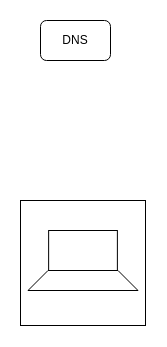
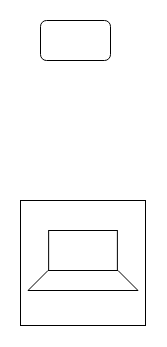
  <mxCell id="0" />
  <mxCell id="1" parent="0" />
  <mxCell id="2" value="" style="rounded=1;whiteSpace=wrap;html=1;" vertex="1" parent="1"><mxGeometry x="40" y="20" width="70" height="40" as="geometry" /></mxCell>
- <mxCell id="3" value="DNS" style="text;html=1;strokeColor=none;fillColor=none;align=center;verticalAlign=middle;whiteSpace=wrap;rounded=0;" vertex="1" parent="1"><mxGeometry x="45" y="25" width="60" height="30" as="geometry" /></mxCell>
  <mxCell id="4" value="" style="whiteSpace=wrap;html=1;aspect=fixed;" vertex="1" parent="1"><mxGeometry x="20" y="200" width="125" height="125" as="geometry" /></mxCell>
  <mxCell id="5" value="" style="shape=trapezoid;perimeter=trapezoidPerimeter;whiteSpace=wrap;html=1;fixedSize=1;" vertex="1" parent="1"><mxGeometry x="27.5" y="270" width="110" height="20" as="geometry" /></mxCell>
  <mxCell id="6" value="" style="rounded=0;whiteSpace=wrap;html=1;" vertex="1" parent="1"><mxGeometry x="48.13" y="230" width="68.75" height="40" as="geometry" /></mxCell>
